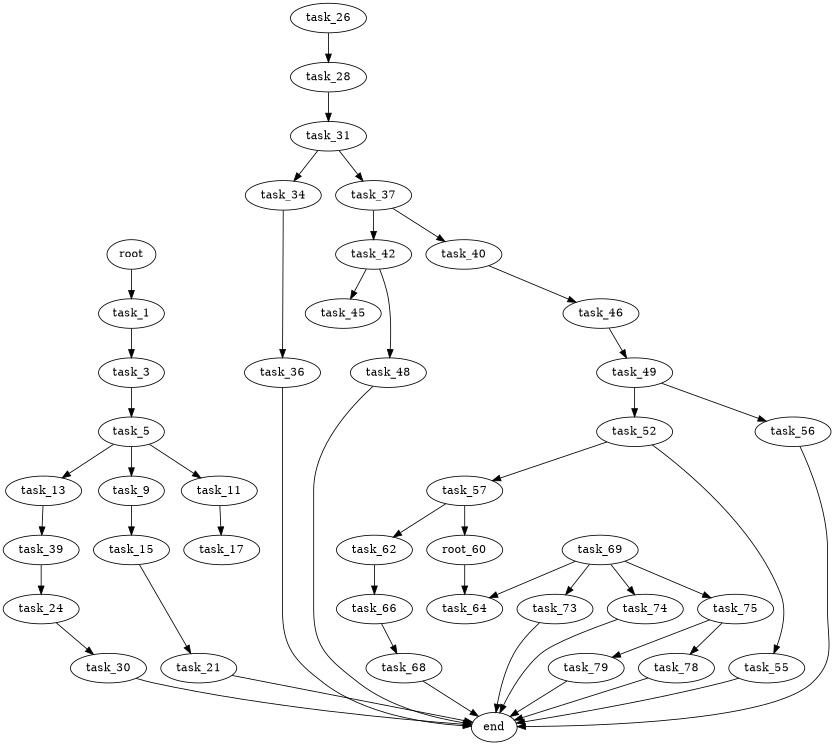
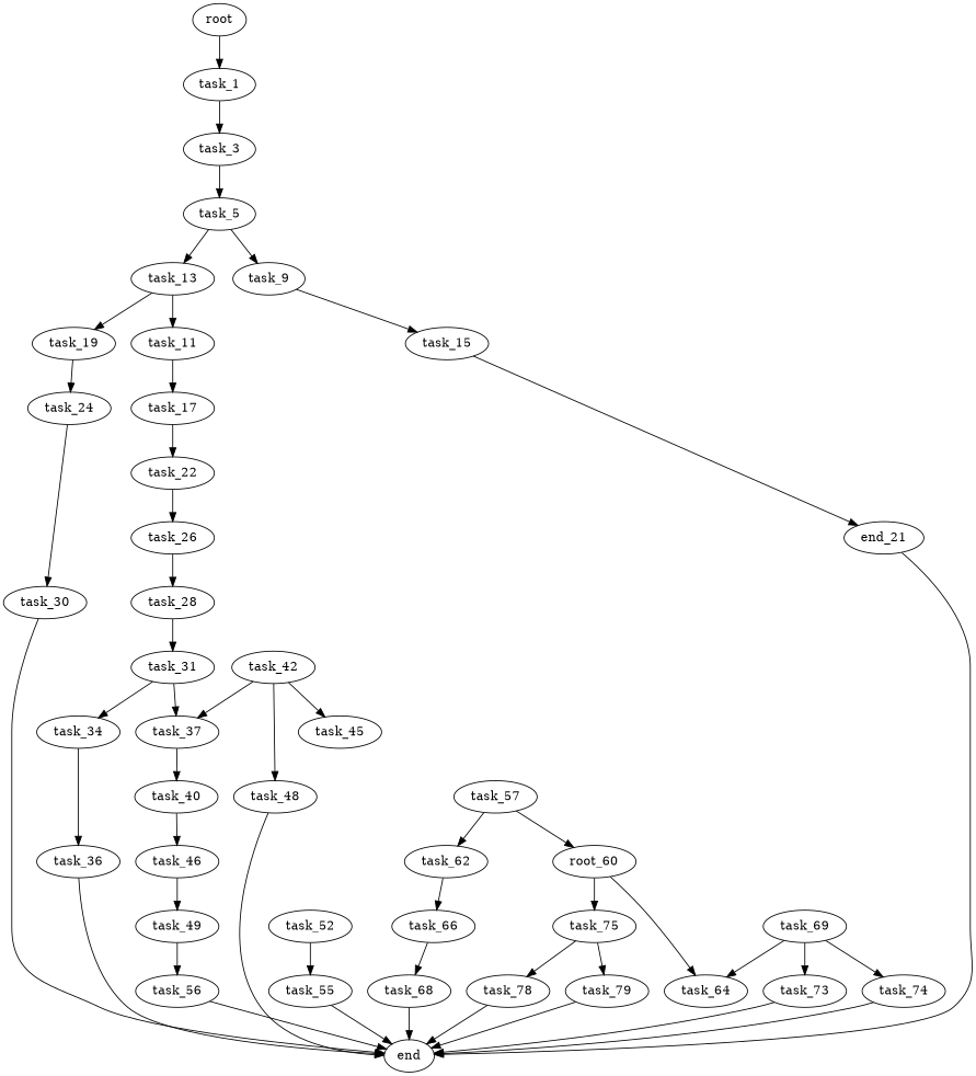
  digraph {
    root
    task_1
    task_3
    task_5
    task_9
    task_11
    task_13
    task_15
    task_17
-   task_19 [label=task_39]
-   task_21
+   task_19
+   task_21 [label=end_21]
+   task_22
    task_24
    end
    task_26
    task_30
    task_28
    task_31
    task_34
    task_37
    task_36
    task_40
    task_42
    task_46
    task_45
    task_48
    task_49
    task_52
    task_56
    task_55
    task_57
    n32 [label=root_60]
    task_62
    task_64
    task_66
    task_68
    task_69
    task_73
    task_74
    task_75
    task_78
    task_79
    root -> task_1
    task_1 -> task_3
    task_3 -> task_5
    task_5 -> task_9
-   task_5 -> task_11
+   task_13 -> task_11
    task_5 -> task_13
    task_9 -> task_15
    task_11 -> task_17
    task_13 -> task_19
    task_15 -> task_21
+   task_17 -> task_22
    task_19 -> task_24
    task_21 -> end
+   task_22 -> task_26
    task_24 -> task_30
    task_26 -> task_28
    task_30 -> end
    task_28 -> task_31
    task_31 -> task_34
    task_31 -> task_37
    task_34 -> task_36
    task_37 -> task_40
-   task_37 -> task_42
+   task_42 -> task_37
    task_36 -> end
    task_40 -> task_46
    task_42 -> task_45
    task_42 -> task_48
    task_46 -> task_49
    task_48 -> end
-   task_49 -> task_52
    task_49 -> task_56
    task_52 -> task_55
-   task_52 -> task_57
    task_56 -> end
    task_55 -> end
    task_57 -> n32
    task_57 -> task_62
    n32 -> task_64
    task_62 -> task_66
    task_66 -> task_68
    task_68 -> end
    task_69 -> task_64
    task_69 -> task_73
    task_69 -> task_74
-   task_69 -> task_75
+   n32 -> task_75
    task_73 -> end
    task_74 -> end
    task_75 -> task_78
    task_75 -> task_79
    task_78 -> end
    task_79 -> end
  }
